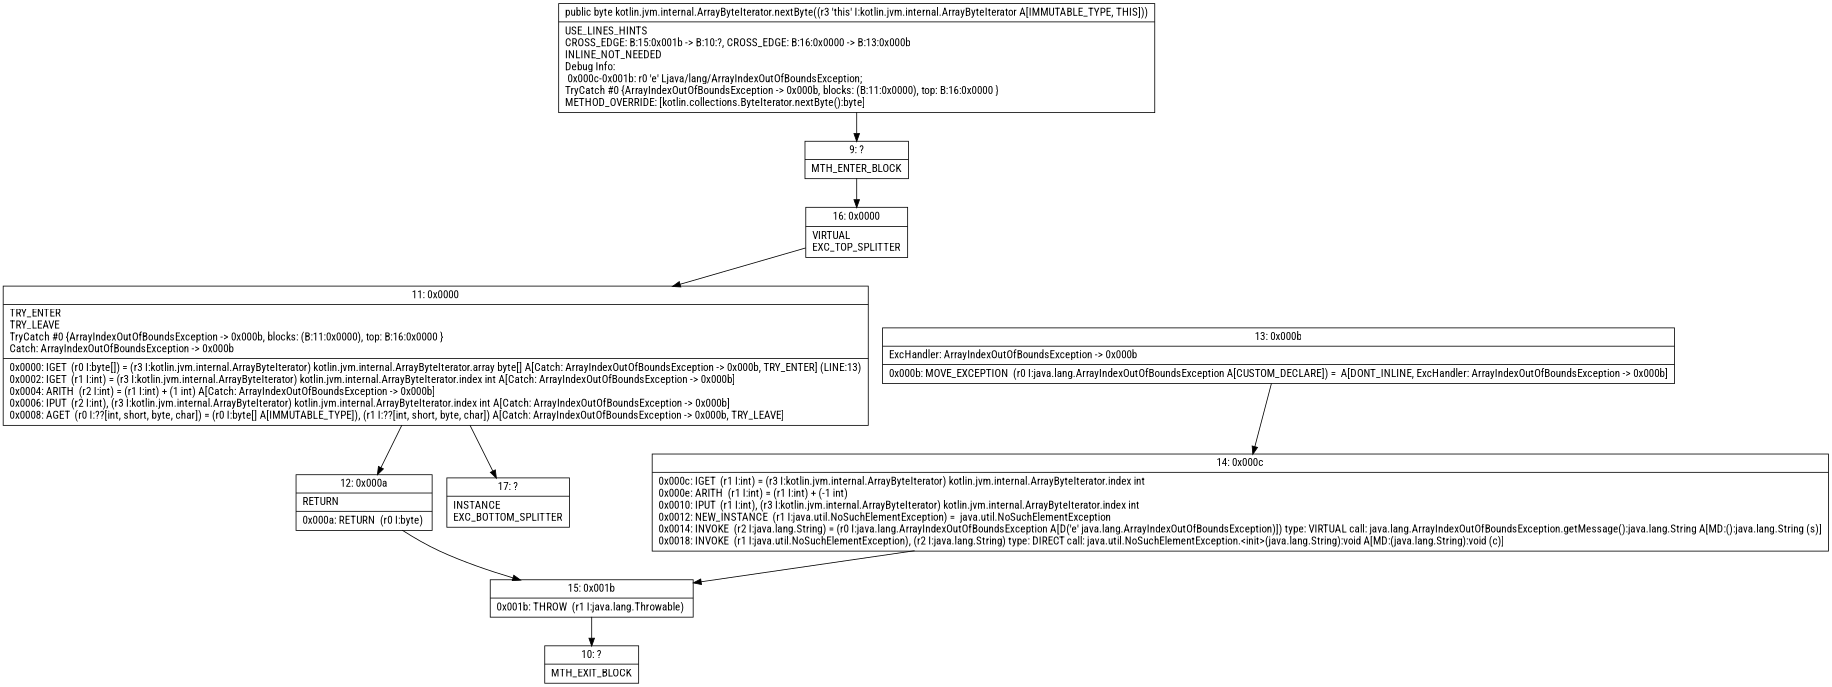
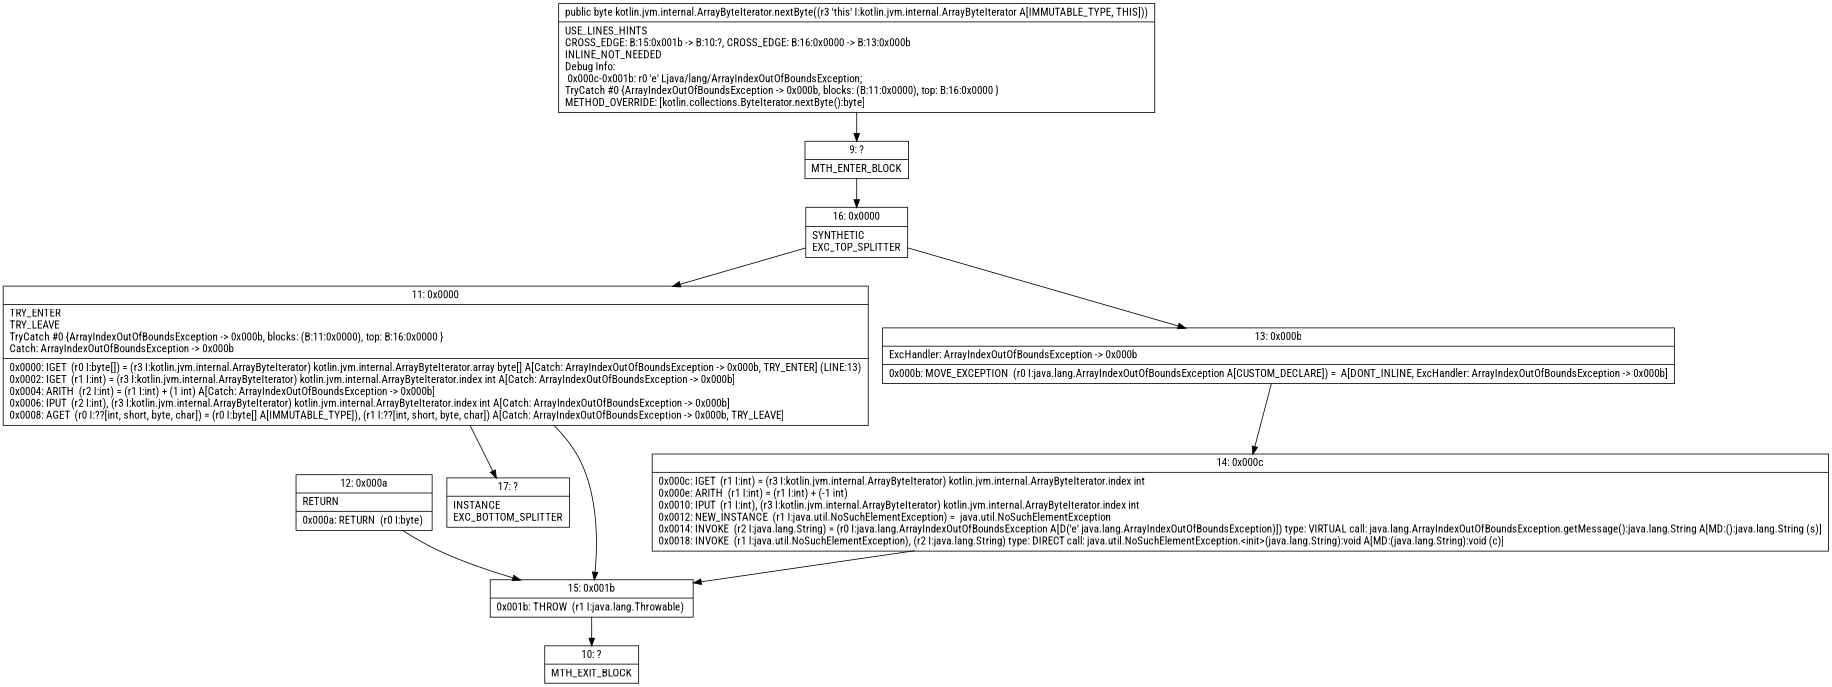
  digraph {
    fontname="Roboto Condensed"
    node [fontname="Roboto Condensed" shape=record]
    edge [fontname="Roboto Condensed"]
    n1 [label="{9\:\ ?|MTH_ENTER_BLOCK\l}"]
-   n2 [label="{16\:\ 0x0000|VIRTUAL\lEXC_TOP_SPLITTER\l}"]
+   n2 [label="{16\:\ 0x0000|SYNTHETIC\lEXC_TOP_SPLITTER\l}"]
    n3 [label="{11\:\ 0x0000|TRY_ENTER\lTRY_LEAVE\lTryCatch #0 \{ArrayIndexOutOfBoundsException \-\> 0x000b, blocks: (B:11:0x0000), top: B:16:0x0000 \}\lCatch: ArrayIndexOutOfBoundsException \-\> 0x000b\l|0x0000: IGET  (r0 I:byte[]) = (r3 I:kotlin.jvm.internal.ArrayByteIterator) kotlin.jvm.internal.ArrayByteIterator.array byte[] A[Catch: ArrayIndexOutOfBoundsException \-\> 0x000b, TRY_ENTER] (LINE:13)\l0x0002: IGET  (r1 I:int) = (r3 I:kotlin.jvm.internal.ArrayByteIterator) kotlin.jvm.internal.ArrayByteIterator.index int A[Catch: ArrayIndexOutOfBoundsException \-\> 0x000b]\l0x0004: ARITH  (r2 I:int) = (r1 I:int) + (1 int) A[Catch: ArrayIndexOutOfBoundsException \-\> 0x000b]\l0x0006: IPUT  (r2 I:int), (r3 I:kotlin.jvm.internal.ArrayByteIterator) kotlin.jvm.internal.ArrayByteIterator.index int A[Catch: ArrayIndexOutOfBoundsException \-\> 0x000b]\l0x0008: AGET  (r0 I:??[int, short, byte, char]) = (r0 I:byte[] A[IMMUTABLE_TYPE]), (r1 I:??[int, short, byte, char]) A[Catch: ArrayIndexOutOfBoundsException \-\> 0x000b, TRY_LEAVE]\l}"]
    n4 [label="{13\:\ 0x000b|ExcHandler: ArrayIndexOutOfBoundsException \-\> 0x000b\l|0x000b: MOVE_EXCEPTION  (r0 I:java.lang.ArrayIndexOutOfBoundsException A[CUSTOM_DECLARE]) =  A[DONT_INLINE, ExcHandler: ArrayIndexOutOfBoundsException \-\> 0x000b]\l}"]
    n5 [label="{12\:\ 0x000a|RETURN\l|0x000a: RETURN  (r0 I:byte) \l}"]
    n6 [label="{17\:\ ?|INSTANCE\lEXC_BOTTOM_SPLITTER\l}"]
    n7 [label="{14\:\ 0x000c|0x000c: IGET  (r1 I:int) = (r3 I:kotlin.jvm.internal.ArrayByteIterator) kotlin.jvm.internal.ArrayByteIterator.index int \l0x000e: ARITH  (r1 I:int) = (r1 I:int) + (\-1 int) \l0x0010: IPUT  (r1 I:int), (r3 I:kotlin.jvm.internal.ArrayByteIterator) kotlin.jvm.internal.ArrayByteIterator.index int \l0x0012: NEW_INSTANCE  (r1 I:java.util.NoSuchElementException) =  java.util.NoSuchElementException \l0x0014: INVOKE  (r2 I:java.lang.String) = (r0 I:java.lang.ArrayIndexOutOfBoundsException A[D('e' java.lang.ArrayIndexOutOfBoundsException)]) type: VIRTUAL call: java.lang.ArrayIndexOutOfBoundsException.getMessage():java.lang.String A[MD:():java.lang.String (s)]\l0x0018: INVOKE  (r1 I:java.util.NoSuchElementException), (r2 I:java.lang.String) type: DIRECT call: java.util.NoSuchElementException.\<init\>(java.lang.String):void A[MD:(java.lang.String):void (c)]\l}"]
    n8 [label="{15\:\ 0x001b|0x001b: THROW  (r1 I:java.lang.Throwable) \l}"]
    n9 [label="{10\:\ ?|MTH_EXIT_BLOCK\l}"]
    n10 [label="{public byte kotlin.jvm.internal.ArrayByteIterator.nextByte((r3 'this' I:kotlin.jvm.internal.ArrayByteIterator A[IMMUTABLE_TYPE, THIS]))  | USE_LINES_HINTS\lCROSS_EDGE: B:15:0x001b \-\> B:10:?, CROSS_EDGE: B:16:0x0000 \-\> B:13:0x000b\lINLINE_NOT_NEEDED\lDebug Info:\l  0x000c\-0x001b: r0 'e' Ljava\/lang\/ArrayIndexOutOfBoundsException;\lTryCatch #0 \{ArrayIndexOutOfBoundsException \-\> 0x000b, blocks: (B:11:0x0000), top: B:16:0x0000 \}\lMETHOD_OVERRIDE: [kotlin.collections.ByteIterator.nextByte():byte]\l}"]
    n1 -> n2
    n2 -> n3
-   n3 -> n5
+   n2 -> n4
+   n3 -> n8
    n3 -> n6
    n4 -> n7
    n5 -> n8
    n7 -> n8
    n8 -> n9
    n10 -> n1
  }
